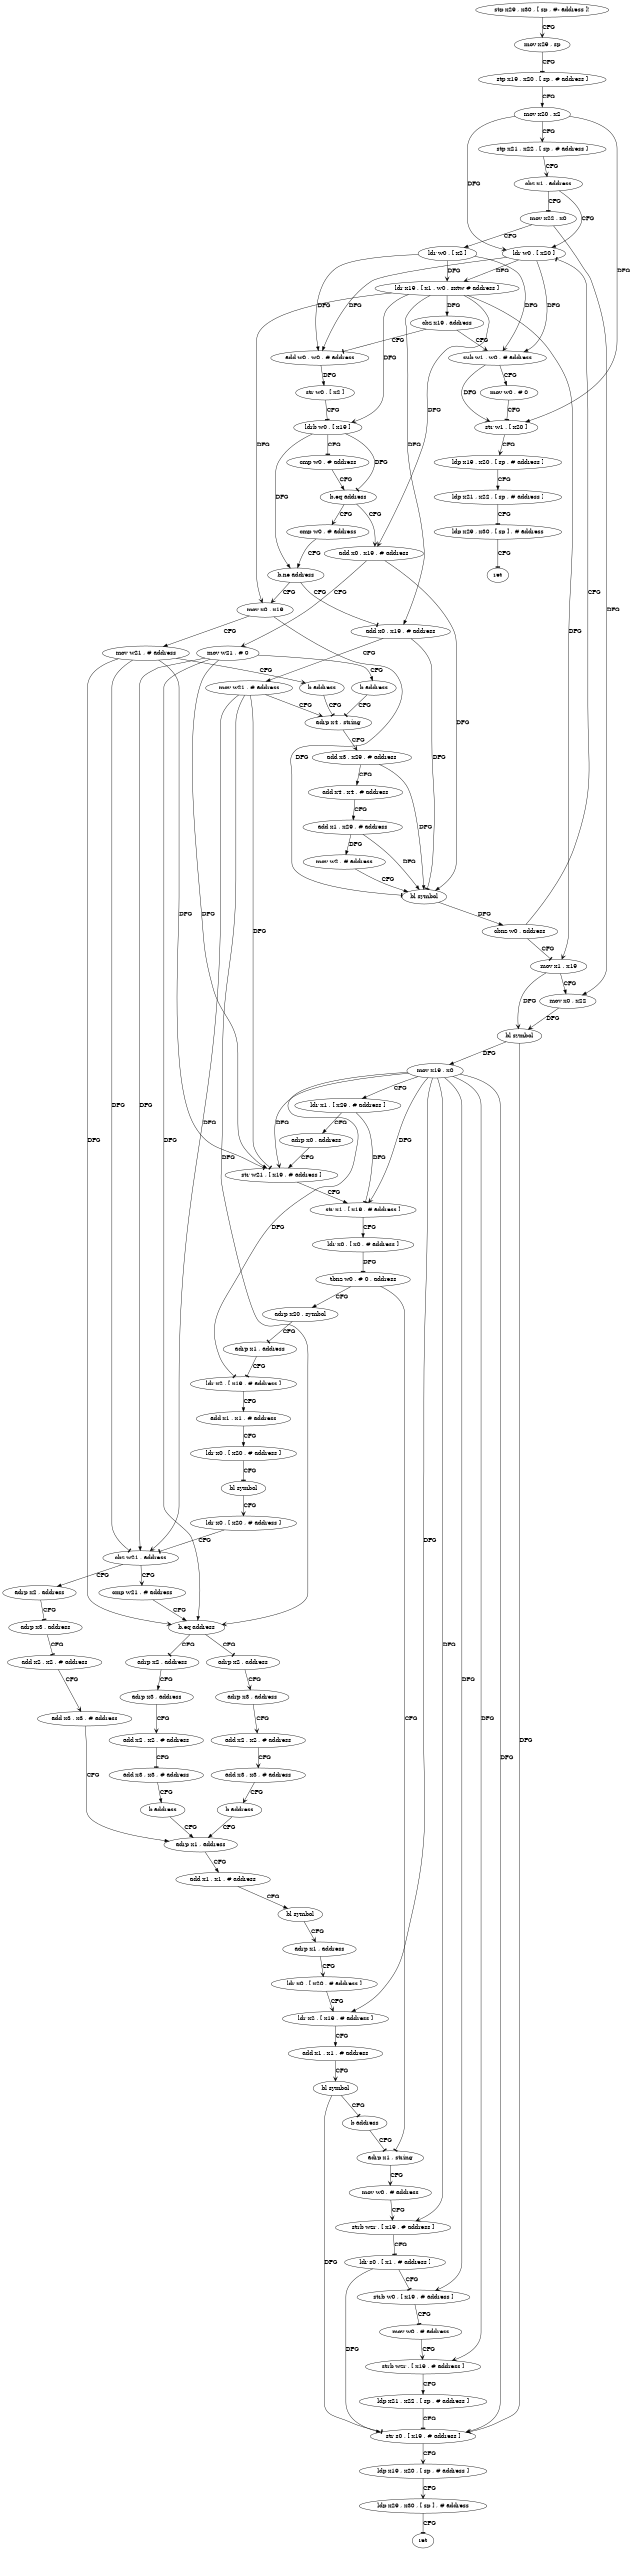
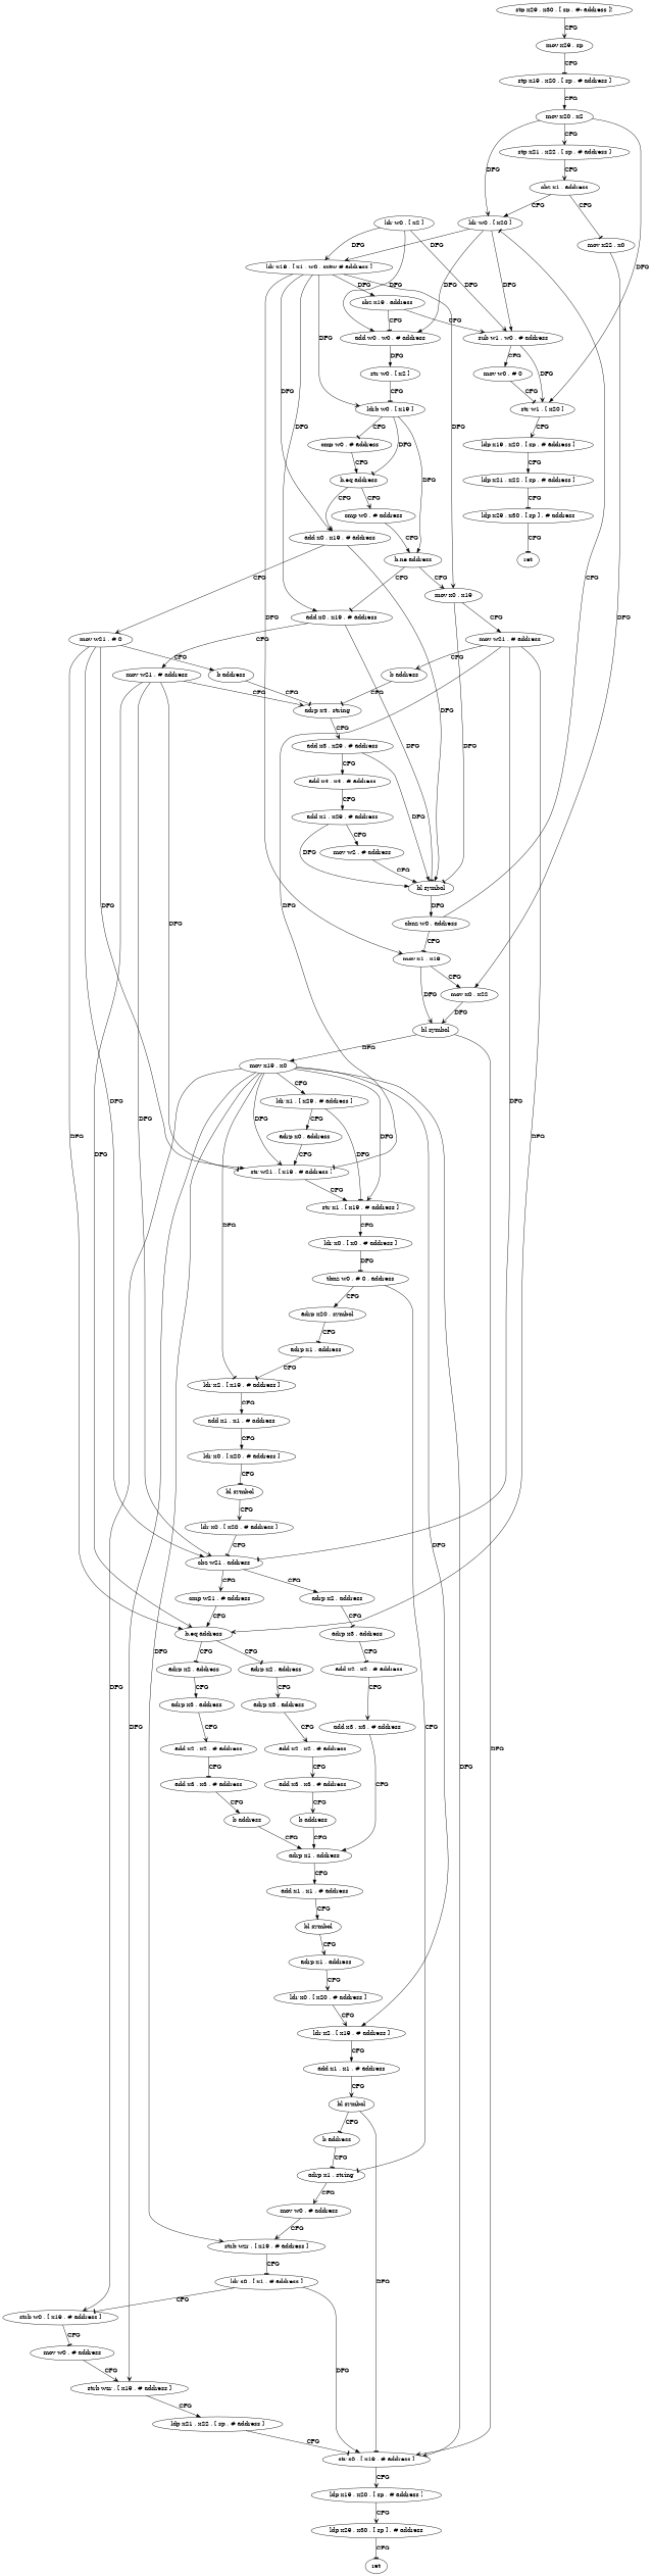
  digraph {
    edge [arrowhead=normal]
    n1 [label="stp x29 , x30 , [ sp , #- address ]!"]
    n2 [label="mov x29 , sp"]
    n3 [label="stp x19 , x20 , [ sp , # address ]"]
    n4 [label="mov x20 , x2"]
    n5 [label="stp x21 , x22 , [ sp , # address ]"]
    n6 [label="ldr w0 , [ x20 ]"]
    n7 [label="str w1 , [ x20 ]"]
    n8 [label="cbz x1 , address"]
    n9 [label="sub w1 , w0 , # address"]
    n10 [label="ldr x19 , [ x1 , w0 , sxtw # address ]"]
    n11 [label="add w0 , w0 , # address"]
    n12 [label="ldp x19 , x20 , [ sp , # address ]"]
    n13 [label="mov x22 , x0"]
    n14 [label="ldr w0 , [ x2 ]"]
    n15 [label="mov x0 , x22"]
    n16 [label="mov w0 , # 0"]
    n17 [label="cbz x19 , address"]
    n18 [label="ldrb w0 , [ x19 ]"]
    n19 [label="add x0 , x19 , # address"]
    n20 [label="mov x0 , x19"]
    n21 [label="add x0 , x19 , # address"]
    n22 [label="mov x1 , x19"]
    n23 [label="str w0 , [ x2 ]"]
    n24 [label="bl symbol"]
    n25 [label="cmp w0 , # address"]
    n26 [label="b.eq address"]
    n27 [label="b.ne address"]
    n28 [label="mov w21 , # 0"]
    n29 [label="bl symbol"]
    n30 [label="mov w21 , # address"]
    n31 [label="mov w21 , # address"]
    n32 [label="ldp x21 , x22 , [ sp , # address ]"]
    n33 [label="ldp x29 , x30 , [ sp ] , # address"]
    n34 [label=ret]
    n35 [label="cmp w0 , # address"]
    n36 [label="b address"]
    n37 [label="str w21 , [ x19 , # address ]"]
    n38 [label="cbz w21 , address"]
    n39 [label="b.eq address"]
    n40 [label="cbnz w0 , address"]
    n41 [label="adrp x4 , string"]
    n42 [label="str x1 , [ x19 , # address ]"]
    n43 [label="adrp x2 , address"]
    n44 [label="cmp w21 , # address"]
    n45 [label="adrp x2 , address"]
    n46 [label="adrp x2 , address"]
    n47 [label="add x3 , x29 , # address"]
    n48 [label="add x4 , x4 , # address"]
    n49 [label="b address"]
    n50 [label="add x1 , x29 , # address"]
    n51 [label="mov w2 , # address"]
    n52 [label="mov x19 , x0"]
    n53 [label="str s0 , [ x19 , # address ]"]
    n54 [label="ldr x1 , [ x29 , # address ]"]
    n55 [label="ldr x2 , [ x19 , # address ]"]
    n56 [label="strb wzr , [ x19 , # address ]"]
    n57 [label="strb w0 , [ x19 , # address ]"]
    n58 [label="strb wzr , [ x19 , # address ]"]
    n59 [label="ldr x2 , [ x19 , # address ]"]
    n60 [label="ldp x19 , x20 , [ sp , # address ]"]
    n61 [label="adrp x0 , address"]
    n62 [label="ldr x0 , [ x0 , # address ]"]
    n63 [label="add x1 , x1 , # address"]
    n64 [label="ldr s0 , [ x1 , # address ]"]
    n65 [label="mov w0 , # address"]
    n66 [label="ldp x21 , x22 , [ sp , # address ]"]
    n67 [label="add x1 , x1 , # address"]
    n68 [label="tbnz w0 , # 0 , address"]
    n69 [label="adrp x20 , symbol"]
    n70 [label="adrp x1 , string"]
    n71 [label="adrp x1 , address"]
    n72 [label="mov w0 , # address"]
    n73 [label="ldr x0 , [ x20 , # address ]"]
    n74 [label="bl symbol"]
    n75 [label="ldr x0 , [ x20 , # address ]"]
    n76 [label="adrp x3 , address"]
    n77 [label="add x2 , x2 , # address"]
    n78 [label="ldp x29 , x30 , [ sp ] , # address"]
    n79 [label=ret]
    n80 [label="add x3 , x3 , # address"]
    n81 [label="adrp x1 , address"]
    n82 [label="add x1 , x1 , # address"]
    n83 [label="bl symbol"]
    n84 [label="adrp x3 , address"]
    n85 [label="adrp x3 , address"]
    n86 [label="add x2 , x2 , # address"]
    n87 [label="add x2 , x2 , # address"]
    n88 [label="add x3 , x3 , # address"]
    n89 [label="b address"]
    n90 [label="add x3 , x3 , # address"]
    n91 [label="b address"]
    n92 [label="adrp x1 , address"]
    n93 [label="ldr x0 , [ x20 , # address ]"]
    n94 [label="bl symbol"]
    n95 [label="b address"]
    n1 -> n2 [arrowhead=vee label=CFG]
    n2 -> n3 [arrowhead=tee label=CFG]
    n3 -> n4 [label=CFG]
    n4 -> n5 [arrowhead=vee label=CFG]
    n4 -> n6 [arrowhead=vee label=DFG]
    n4 -> n7 [label=DFG]
    n5 -> n8 [arrowhead=vee label=CFG]
    n6 -> n9 [label=DFG]
    n6 -> n10 [arrowhead=vee label=DFG]
    n6 -> n11 [label=DFG]
    n7 -> n12 [arrowhead=vee label=CFG]
    n8 -> n6 [label=CFG]
    n8 -> n13 [arrowhead=tee label=CFG]
    n9 -> n7 [arrowhead=vee label=DFG]
    n9 -> n16 [label=CFG]
    n10 -> n17 [label=DFG]
    n10 -> n18 [arrowhead=vee label=DFG]
    n10 -> n19 [arrowhead=vee label=DFG]
    n10 -> n20 [arrowhead=vee label=DFG]
    n10 -> n21 [label=DFG]
    n10 -> n22 [arrowhead=vee label=DFG]
    n11 -> n23 [label=DFG]
    n12 -> n32 [label=CFG]
-   n13 -> n14 [label=CFG]
    n13 -> n15 [label=DFG]
    n14 -> n9 [arrowhead=vee label=DFG]
    n14 -> n10 [arrowhead=vee label=DFG]
    n14 -> n11 [label=DFG]
    n15 -> n24 [arrowhead=vee label=DFG]
    n16 -> n7 [arrowhead=tee label=CFG]
    n17 -> n9 [arrowhead=vee label=CFG]
    n17 -> n11 [arrowhead=tee label=CFG]
    n18 -> n25 [arrowhead=tee label=CFG]
    n18 -> n26 [arrowhead=tee label=DFG]
    n18 -> n27 [label=DFG]
    n19 -> n28 [arrowhead=vee label=CFG]
    n19 -> n29 [label=DFG]
    n20 -> n29 [arrowhead=tee label=DFG]
    n20 -> n30 [label=CFG]
    n21 -> n29 [arrowhead=tee label=DFG]
    n21 -> n31 [label=CFG]
    n22 -> n15 [label=CFG]
    n22 -> n24 [arrowhead=vee label=DFG]
    n23 -> n18 [arrowhead=tee label=CFG]
    n24 -> n52 [label=DFG]
    n24 -> n53 [arrowhead=vee label=DFG]
    n25 -> n26 [label=CFG]
    n26 -> n19 [arrowhead=vee label=CFG]
    n26 -> n35 [arrowhead=vee label=CFG]
    n27 -> n20 [arrowhead=vee label=CFG]
    n27 -> n21 [arrowhead=tee label=CFG]
    n28 -> n36 [label=CFG]
    n28 -> n37 [label=DFG]
    n28 -> n38 [label=DFG]
    n28 -> n39 [label=DFG]
    n29 -> n40 [label=DFG]
    n30 -> n37 [arrowhead=tee label=DFG]
    n30 -> n38 [arrowhead=tee label=DFG]
    n30 -> n39 [arrowhead=vee label=DFG]
    n30 -> n49 [arrowhead=vee label=CFG]
    n31 -> n37 [arrowhead=tee label=DFG]
    n31 -> n38 [arrowhead=vee label=DFG]
    n31 -> n39 [arrowhead=vee label=DFG]
    n31 -> n41 [arrowhead=vee label=CFG]
    n32 -> n33 [arrowhead=tee label=CFG]
    n33 -> n34 [arrowhead=tee label=CFG]
    n35 -> n27 [label=CFG]
    n36 -> n41 [arrowhead=tee label=CFG]
    n37 -> n42 [label=CFG]
    n38 -> n43 [label=CFG]
    n38 -> n44 [arrowhead=vee label=CFG]
    n39 -> n45 [arrowhead=tee label=CFG]
    n39 -> n46 [arrowhead=tee label=CFG]
    n40 -> n6 [arrowhead=tee label=CFG]
    n40 -> n22 [arrowhead=tee label=CFG]
    n41 -> n47 [arrowhead=vee label=CFG]
    n42 -> n62 [label=CFG]
    n43 -> n76 [arrowhead=tee label=CFG]
    n44 -> n39 [label=CFG]
    n45 -> n84 [arrowhead=vee label=CFG]
    n46 -> n85 [label=CFG]
    n47 -> n29 [label=DFG]
    n47 -> n48 [label=CFG]
    n48 -> n50 [label=CFG]
    n49 -> n41 [arrowhead=tee label=CFG]
    n50 -> n29 [label=DFG]
-   n50 -> n51 [label=DFG]
+   n50 -> n51 [label=CFG]
    n51 -> n29 [label=CFG]
    n52 -> n37 [arrowhead=vee label=DFG]
    n52 -> n42 [arrowhead=vee label=DFG]
    n52 -> n53 [arrowhead=vee label=DFG]
    n52 -> n54 [label=CFG]
    n52 -> n55 [arrowhead=tee label=DFG]
    n52 -> n56 [arrowhead=vee label=DFG]
    n52 -> n57 [arrowhead=vee label=DFG]
    n52 -> n58 [arrowhead=vee label=DFG]
    n52 -> n59 [label=DFG]
    n53 -> n60 [arrowhead=vee label=CFG]
    n54 -> n42 [arrowhead=tee label=DFG]
    n54 -> n61 [label=CFG]
    n55 -> n63 [label=CFG]
    n56 -> n64 [arrowhead=tee label=CFG]
    n57 -> n65 [arrowhead=tee label=CFG]
    n58 -> n66 [label=CFG]
    n59 -> n67 [label=CFG]
    n60 -> n78 [arrowhead=vee label=CFG]
    n61 -> n37 [label=CFG]
    n62 -> n68 [arrowhead=tee label=DFG]
    n63 -> n73 [label=CFG]
    n64 -> n53 [label=DFG]
    n64 -> n57 [arrowhead=tee label=CFG]
    n65 -> n58 [arrowhead=vee label=CFG]
    n66 -> n53 [arrowhead=tee label=CFG]
    n67 -> n94 [arrowhead=vee label=CFG]
    n68 -> n69 [label=CFG]
    n68 -> n70 [arrowhead=tee label=CFG]
    n69 -> n71 [arrowhead=tee label=CFG]
    n70 -> n72 [arrowhead=vee label=CFG]
    n71 -> n55 [arrowhead=tee label=CFG]
    n72 -> n56 [arrowhead=vee label=CFG]
    n73 -> n74 [arrowhead=tee label=CFG]
    n74 -> n75 [arrowhead=vee label=CFG]
    n75 -> n38 [arrowhead=tee label=CFG]
    n76 -> n77 [arrowhead=tee label=CFG]
    n77 -> n80 [arrowhead=vee label=CFG]
    n78 -> n79 [arrowhead=tee label=CFG]
    n80 -> n81 [label=CFG]
    n81 -> n82 [label=CFG]
    n82 -> n83 [label=CFG]
    n83 -> n92 [arrowhead=vee label=CFG]
    n84 -> n86 [arrowhead=vee label=CFG]
    n85 -> n87 [arrowhead=vee label=CFG]
    n86 -> n88 [arrowhead=vee label=CFG]
    n87 -> n90 [arrowhead=tee label=CFG]
    n88 -> n89 [arrowhead=vee label=CFG]
    n89 -> n81 [label=CFG]
    n90 -> n91 [label=CFG]
    n91 -> n81 [label=CFG]
    n92 -> n93 [arrowhead=vee label=CFG]
    n93 -> n59 [arrowhead=vee label=CFG]
    n94 -> n53 [arrowhead=tee label=DFG]
    n94 -> n95 [arrowhead=tee label=CFG]
    n95 -> n70 [arrowhead=tee label=CFG]
  }
